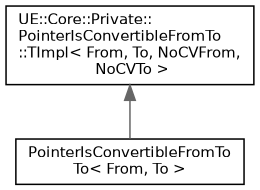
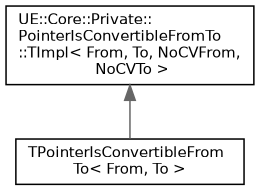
  digraph {
    rankdir=TB
    node [color=black fillcolor=white fontname=Helvetica fontsize=10 shape=box style=filled]
    n1 [height=0.2 label="UE::Core::Private::\lPointerIsConvertibleFromTo\l::TImpl\< From, To, NoCVFrom,\l NoCVTo \>" width=0.4]
-   n2 [height=0.2 label="PointerIsConvertibleFromTo\lTo\< From, To \>" width=0.4]
+   n2 [height=0.2 label="TPointerIsConvertibleFrom\lTo\< From, To \>" width=0.4]
    n1 -> n2 [color=gray40 dir=back fontname=Helvetica fontsize=10 labelfontname=Helvetica labelfontsize=10 style=solid]
  }
